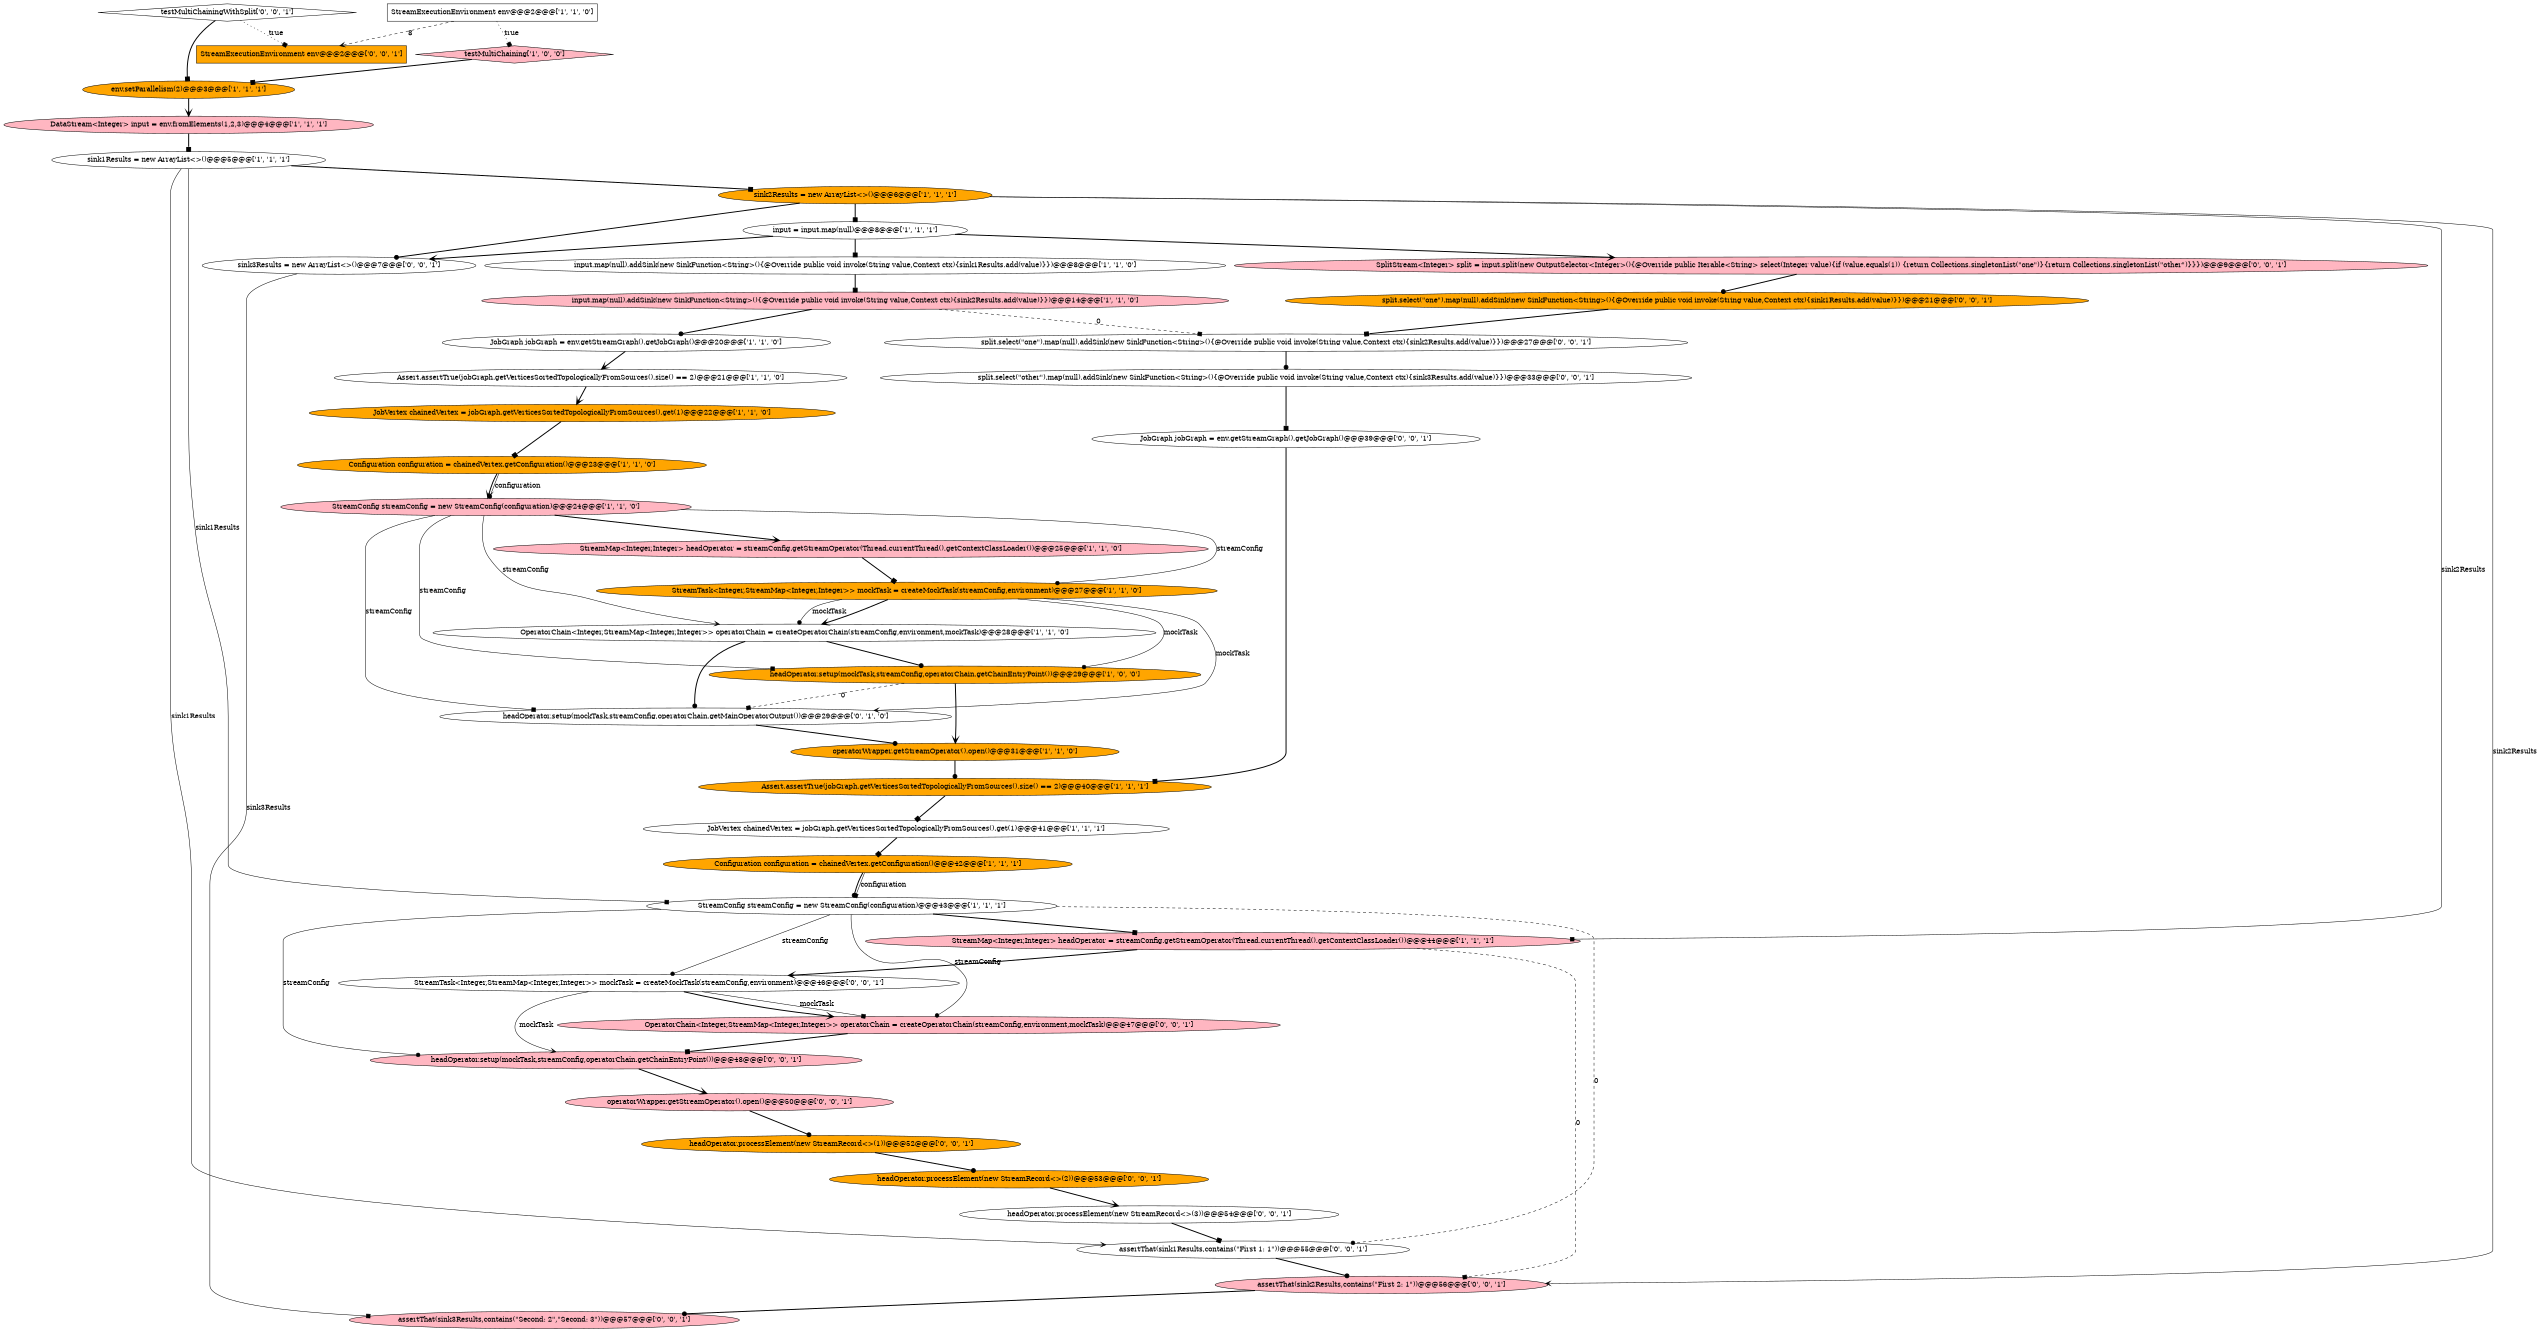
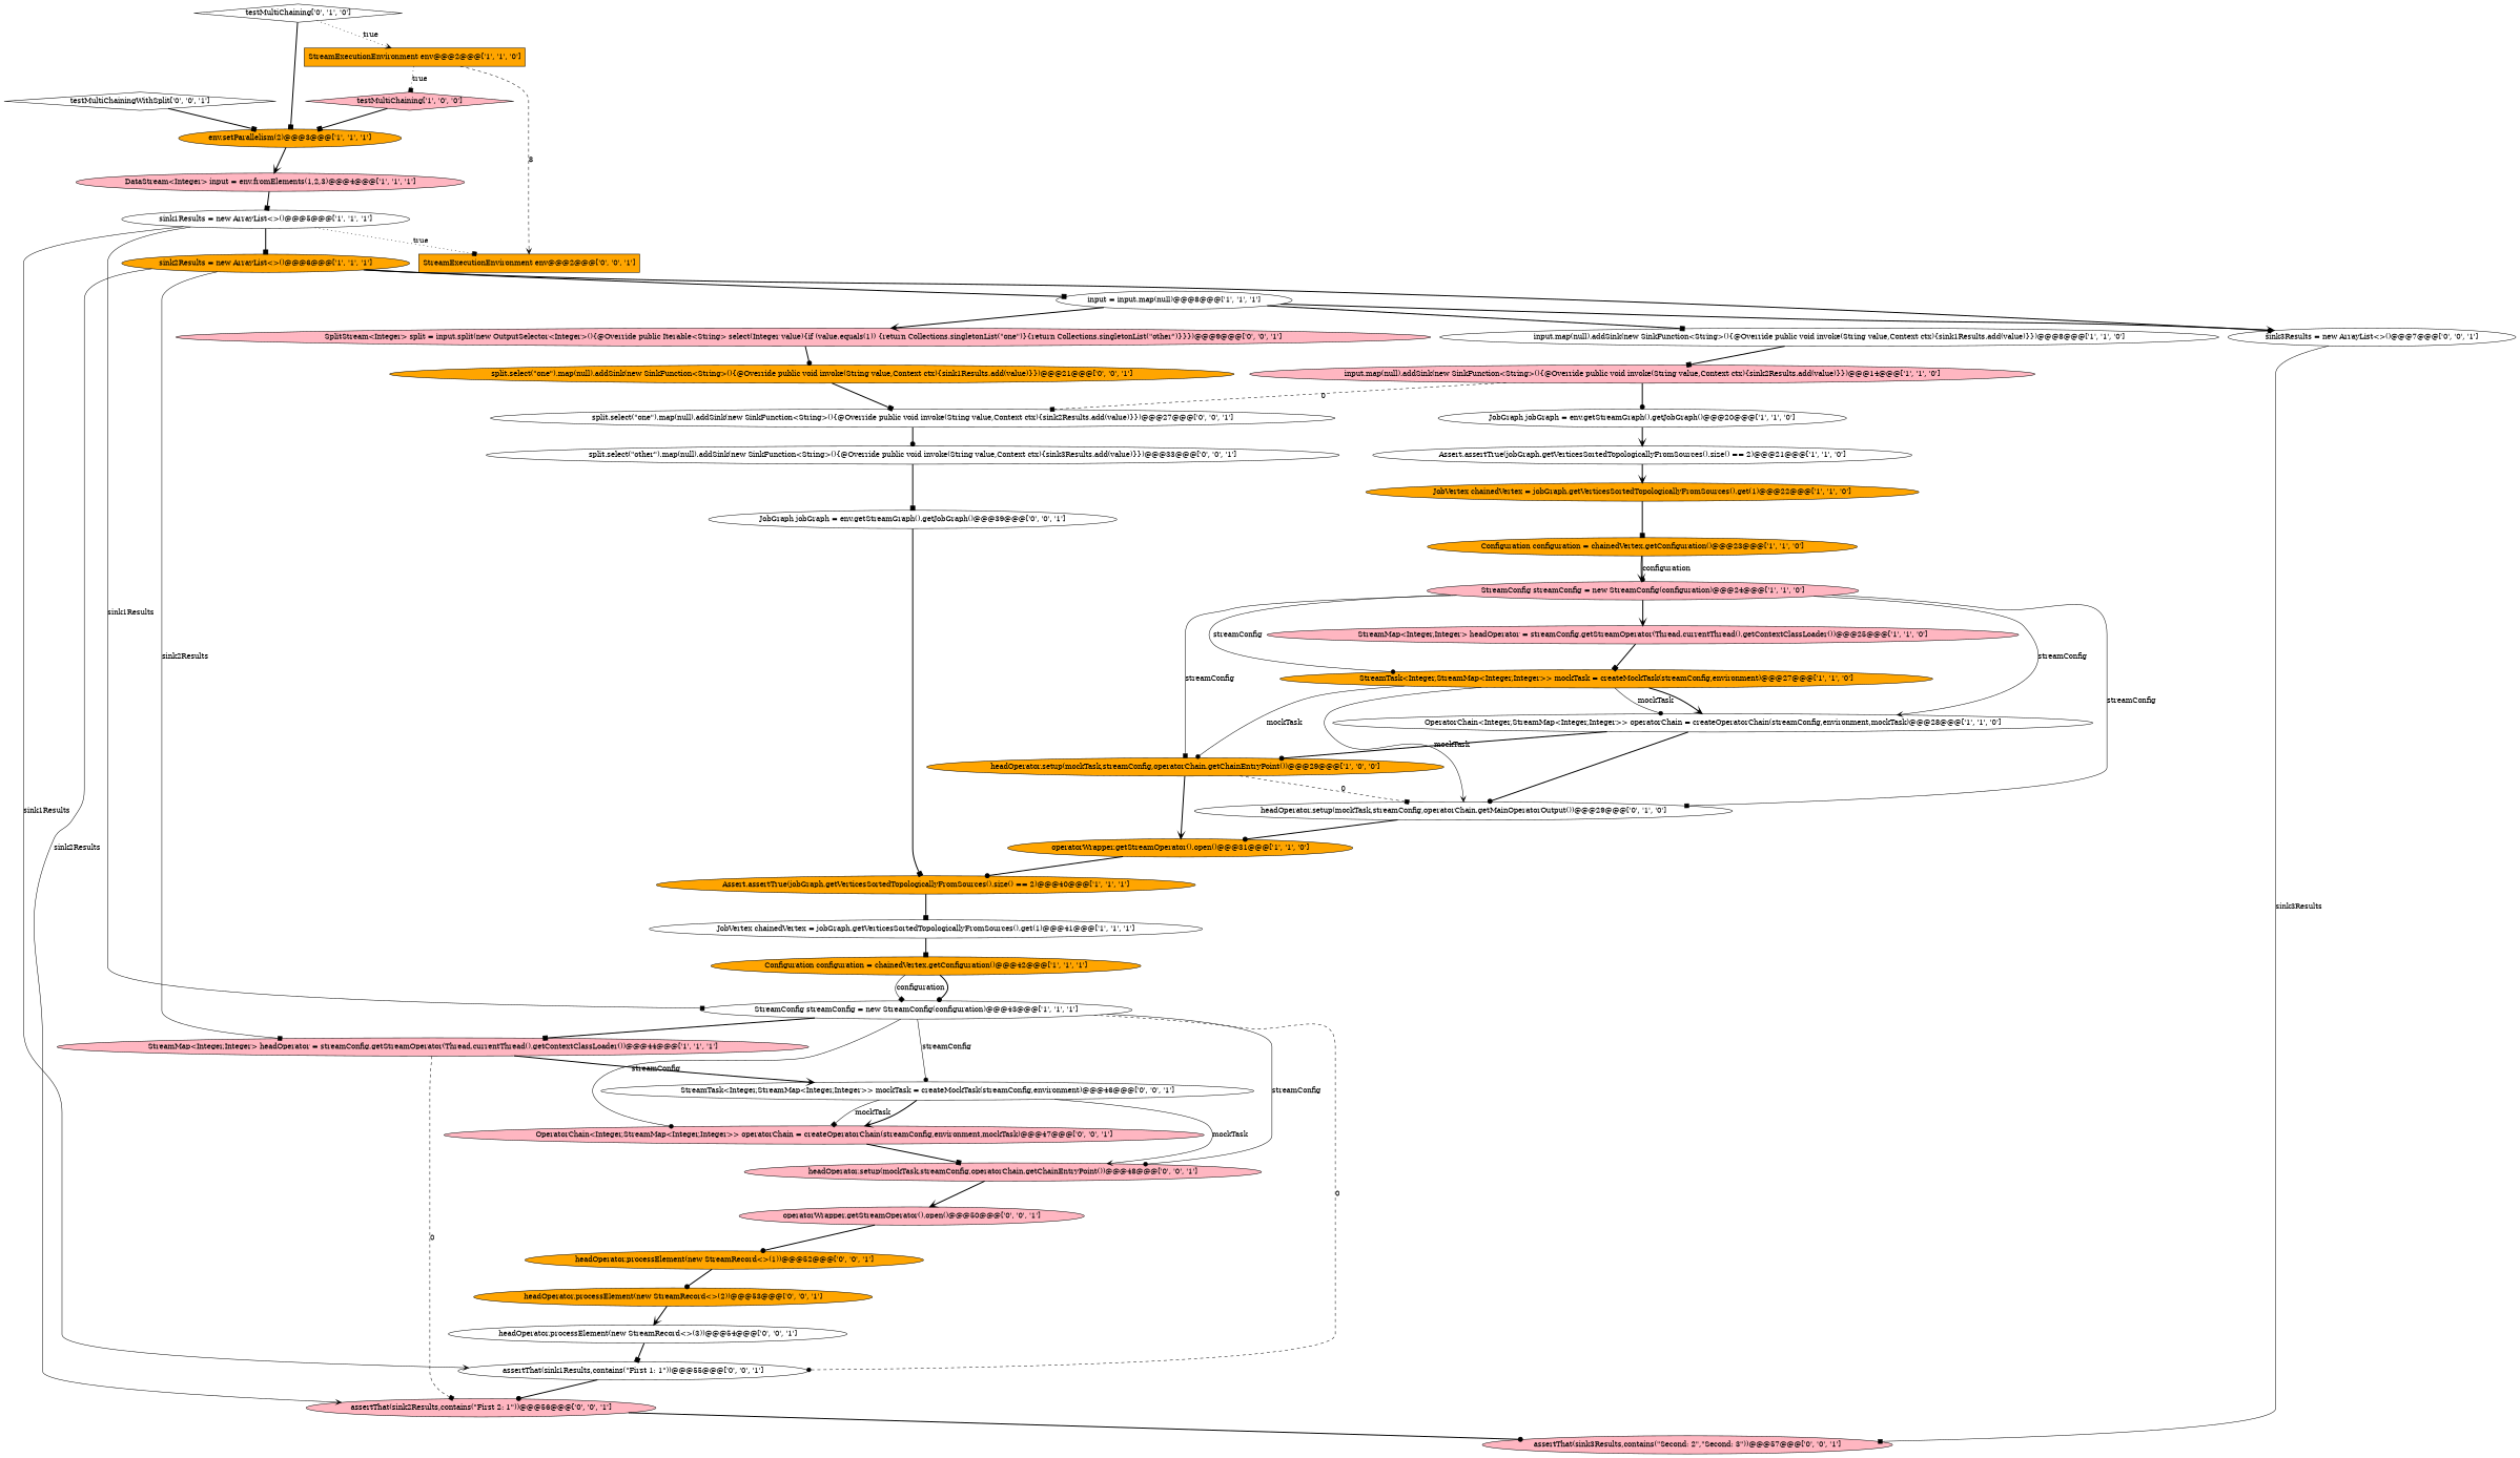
  digraph {
    node [fillcolor=white shape=ellipse style=filled]
    edge [arrowhead=box style=bold]
    n1 [fillcolor=lightpink label="assertThat(sink3Results,contains(\"Second: 2\",\"Second: 3\"))@@@57@@@['0', '0', '1']"]
    n2 [fillcolor=lightpink label="StreamMap<Integer,Integer> headOperator = streamConfig.getStreamOperator(Thread.currentThread().getContextClassLoader())@@@44@@@['1', '1', '1']"]
    n3 [label="StreamTask<Integer,StreamMap<Integer,Integer>> mockTask = createMockTask(streamConfig,environment)@@@46@@@['0', '0', '1']"]
    n4 [fillcolor=lightpink label="assertThat(sink2Results,contains(\"First 2: 1\"))@@@56@@@['0', '0', '1']"]
    n5 [fillcolor=lightpink label="headOperator.setup(mockTask,streamConfig,operatorChain.getChainEntryPoint())@@@48@@@['0', '0', '1']"]
    n6 [fillcolor=lightpink label="OperatorChain<Integer,StreamMap<Integer,Integer>> operatorChain = createOperatorChain(streamConfig,environment,mockTask)@@@47@@@['0', '0', '1']"]
    n7 [label="headOperator.setup(mockTask,streamConfig,operatorChain.getMainOperatorOutput())@@@29@@@['0', '1', '0']"]
    n8 [fillcolor=orange label="operatorWrapper.getStreamOperator().open()@@@31@@@['1', '1', '0']"]
    n9 [fillcolor=orange label="Assert.assertTrue(jobGraph.getVerticesSortedTopologicallyFromSources().size() == 2)@@@40@@@['1', '1', '1']"]
    n10 [fillcolor=orange label="headOperator.processElement(new StreamRecord<>(2))@@@53@@@['0', '0', '1']"]
    n11 [label="headOperator.processElement(new StreamRecord<>(3))@@@54@@@['0', '0', '1']"]
    n12 [label="assertThat(sink1Results,contains(\"First 1: 1\"))@@@55@@@['0', '0', '1']"]
    n13 [fillcolor=orange label="headOperator.processElement(new StreamRecord<>(1))@@@52@@@['0', '0', '1']"]
    n14 [label="testMultiChainingWithSplit['0', '0', '1']" shape=diamond]
    n15 [fillcolor=orange label="env.setParallelism(2)@@@3@@@['1', '1', '1']"]
    n16 [fillcolor=orange label="StreamExecutionEnvironment env@@@2@@@['0', '0', '1']" shape=box]
    n17 [fillcolor=lightpink label="DataStream<Integer> input = env.fromElements(1,2,3)@@@4@@@['1', '1', '1']"]
    n18 [label="sink1Results = new ArrayList<>()@@@5@@@['1', '1', '1']"]
    n19 [fillcolor=orange label="JobVertex chainedVertex = jobGraph.getVerticesSortedTopologicallyFromSources().get(1)@@@22@@@['1', '1', '0']"]
    n20 [fillcolor=orange label="Configuration configuration = chainedVertex.getConfiguration()@@@23@@@['1', '1', '0']"]
    n21 [fillcolor=lightpink label="StreamConfig streamConfig = new StreamConfig(configuration)@@@24@@@['1', '1', '0']"]
    n22 [fillcolor=lightpink label="StreamMap<Integer,Integer> headOperator = streamConfig.getStreamOperator(Thread.currentThread().getContextClassLoader())@@@25@@@['1', '1', '0']"]
    n23 [fillcolor=orange label="StreamTask<Integer,StreamMap<Integer,Integer>> mockTask = createMockTask(streamConfig,environment)@@@27@@@['1', '1', '0']"]
    n24 [fillcolor=orange label="headOperator.setup(mockTask,streamConfig,operatorChain.getChainEntryPoint())@@@29@@@['1', '0', '0']"]
    n25 [label="OperatorChain<Integer,StreamMap<Integer,Integer>> operatorChain = createOperatorChain(streamConfig,environment,mockTask)@@@28@@@['1', '1', '0']"]
    n26 [fillcolor=lightpink label="operatorWrapper.getStreamOperator().open()@@@50@@@['0', '0', '1']"]
    n27 [label="JobVertex chainedVertex = jobGraph.getVerticesSortedTopologicallyFromSources().get(1)@@@41@@@['1', '1', '1']"]
    n28 [fillcolor=orange label="Configuration configuration = chainedVertex.getConfiguration()@@@42@@@['1', '1', '1']"]
    n29 [label="StreamConfig streamConfig = new StreamConfig(configuration)@@@43@@@['1', '1', '1']"]
-   n31 [label="StreamExecutionEnvironment env@@@2@@@['1', '1', '0']" shape=box]
+   n30 [label="testMultiChaining['0', '1', '0']" shape=diamond]
+   n31 [fillcolor=orange label="StreamExecutionEnvironment env@@@2@@@['1', '1', '0']" shape=box]
    n32 [fillcolor=lightpink label="testMultiChaining['1', '0', '0']" shape=diamond]
    n33 [label="input = input.map(null)@@@8@@@['1', '1', '1']"]
    n34 [label="input.map(null).addSink(new SinkFunction<String>(){@Override public void invoke(String value,Context ctx){sink1Results.add(value)}})@@@8@@@['1', '1', '0']"]
    n35 [fillcolor=lightpink label="SplitStream<Integer> split = input.split(new OutputSelector<Integer>(){@Override public Iterable<String> select(Integer value){if (value.equals(1)) {return Collections.singletonList(\"one\")}{return Collections.singletonList(\"other\")}}})@@@9@@@['0', '0', '1']"]
    n36 [label="sink3Results = new ArrayList<>()@@@7@@@['0', '0', '1']"]
    n37 [fillcolor=lightpink label="input.map(null).addSink(new SinkFunction<String>(){@Override public void invoke(String value,Context ctx){sink2Results.add(value)}})@@@14@@@['1', '1', '0']"]
    n38 [fillcolor=orange label="split.select(\"one\").map(null).addSink(new SinkFunction<String>(){@Override public void invoke(String value,Context ctx){sink1Results.add(value)}})@@@21@@@['0', '0', '1']"]
    n39 [label="split.select(\"other\").map(null).addSink(new SinkFunction<String>(){@Override public void invoke(String value,Context ctx){sink3Results.add(value)}})@@@33@@@['0', '0', '1']"]
    n40 [label="JobGraph jobGraph = env.getStreamGraph().getJobGraph()@@@39@@@['0', '0', '1']"]
    n41 [label="split.select(\"one\").map(null).addSink(new SinkFunction<String>(){@Override public void invoke(String value,Context ctx){sink2Results.add(value)}})@@@27@@@['0', '0', '1']"]
    n42 [fillcolor=orange label="sink2Results = new ArrayList<>()@@@6@@@['1', '1', '1']"]
    n43 [label="JobGraph jobGraph = env.getStreamGraph().getJobGraph()@@@20@@@['1', '1', '0']"]
    n44 [label="Assert.assertTrue(jobGraph.getVerticesSortedTopologicallyFromSources().size() == 2)@@@21@@@['1', '1', '0']"]
    n2 -> n3 [arrowhead=vee]
    n2 -> n4 [label=0 style=dashed]
    n3 -> n5 [arrowhead=vee label=mockTask style=solid]
    n3 -> n6 [label=mockTask style=solid]
    n3 -> n6 [arrowhead=vee]
    n4 -> n1 [arrowhead=dot]
    n5 -> n26 [arrowhead=vee]
    n6 -> n5
    n7 -> n8 [arrowhead=dot]
    n8 -> n9 [arrowhead=dot]
    n9 -> n27
    n10 -> n11 [arrowhead=vee]
    n11 -> n12
    n12 -> n4 [arrowhead=dot]
    n13 -> n10 [arrowhead=dot]
    n14 -> n15
-   n14 -> n16 [label=true style=dotted]
+   n18 -> n16 [label=true style=dotted]
    n15 -> n17 [arrowhead=vee]
    n17 -> n18
    n18 -> n12 [arrowhead=vee label=sink1Results style=solid]
    n18 -> n29 [label=sink1Results style=solid]
    n18 -> n42
    n19 -> n20
    n20 -> n21 [arrowhead=vee]
    n20 -> n21 [arrowhead=dot label=configuration style=solid]
    n21 -> n7 [label=streamConfig style=solid]
    n21 -> n22 [arrowhead=vee]
    n21 -> n23 [arrowhead=dot label=streamConfig style=solid]
    n21 -> n24 [label=streamConfig style=solid]
    n21 -> n25 [arrowhead=vee label=streamConfig style=solid]
    n22 -> n23
    n23 -> n7 [arrowhead=vee label=mockTask style=solid]
    n23 -> n24 [arrowhead=dot label=mockTask style=solid]
    n23 -> n25 [arrowhead=vee]
    n23 -> n25 [arrowhead=dot label=mockTask style=solid]
    n24 -> n7 [label=0 style=dashed]
    n24 -> n8 [arrowhead=vee]
    n25 -> n7 [arrowhead=dot]
    n25 -> n24 [arrowhead=dot]
    n26 -> n13 [arrowhead=dot]
    n27 -> n28
    n28 -> n29 [arrowhead=dot]
    n28 -> n29 [label=configuration style=solid]
    n29 -> n2
    n29 -> n3 [arrowhead=dot label=streamConfig style=solid]
    n29 -> n5 [arrowhead=dot label=streamConfig style=solid]
    n29 -> n6 [arrowhead=dot label=streamConfig style=solid]
    n29 -> n12 [arrowhead=dot label=0 style=dashed]
+   n30 -> n15
+   n30 -> n31 [arrowhead=vee label=true style=dotted]
    n31 -> n16 [arrowhead=vee label=8 style=dashed]
    n31 -> n32 [label=true style=dotted]
    n32 -> n15
    n33 -> n34
    n33 -> n35 [arrowhead=vee]
    n33 -> n36 [arrowhead=vee]
    n34 -> n37
    n35 -> n38 [arrowhead=dot]
    n36 -> n1 [label=sink3Results style=solid]
    n37 -> n41 [label=0 style=dashed]
    n37 -> n43 [arrowhead=dot]
    n38 -> n41
    n39 -> n40
    n40 -> n9
    n41 -> n39 [arrowhead=dot]
    n42 -> n2 [label=sink2Results style=solid]
    n42 -> n4 [arrowhead=vee label=sink2Results style=solid]
    n42 -> n33
    n42 -> n36 [arrowhead=dot]
    n43 -> n44 [arrowhead=vee]
    n44 -> n19 [arrowhead=vee]
  }
